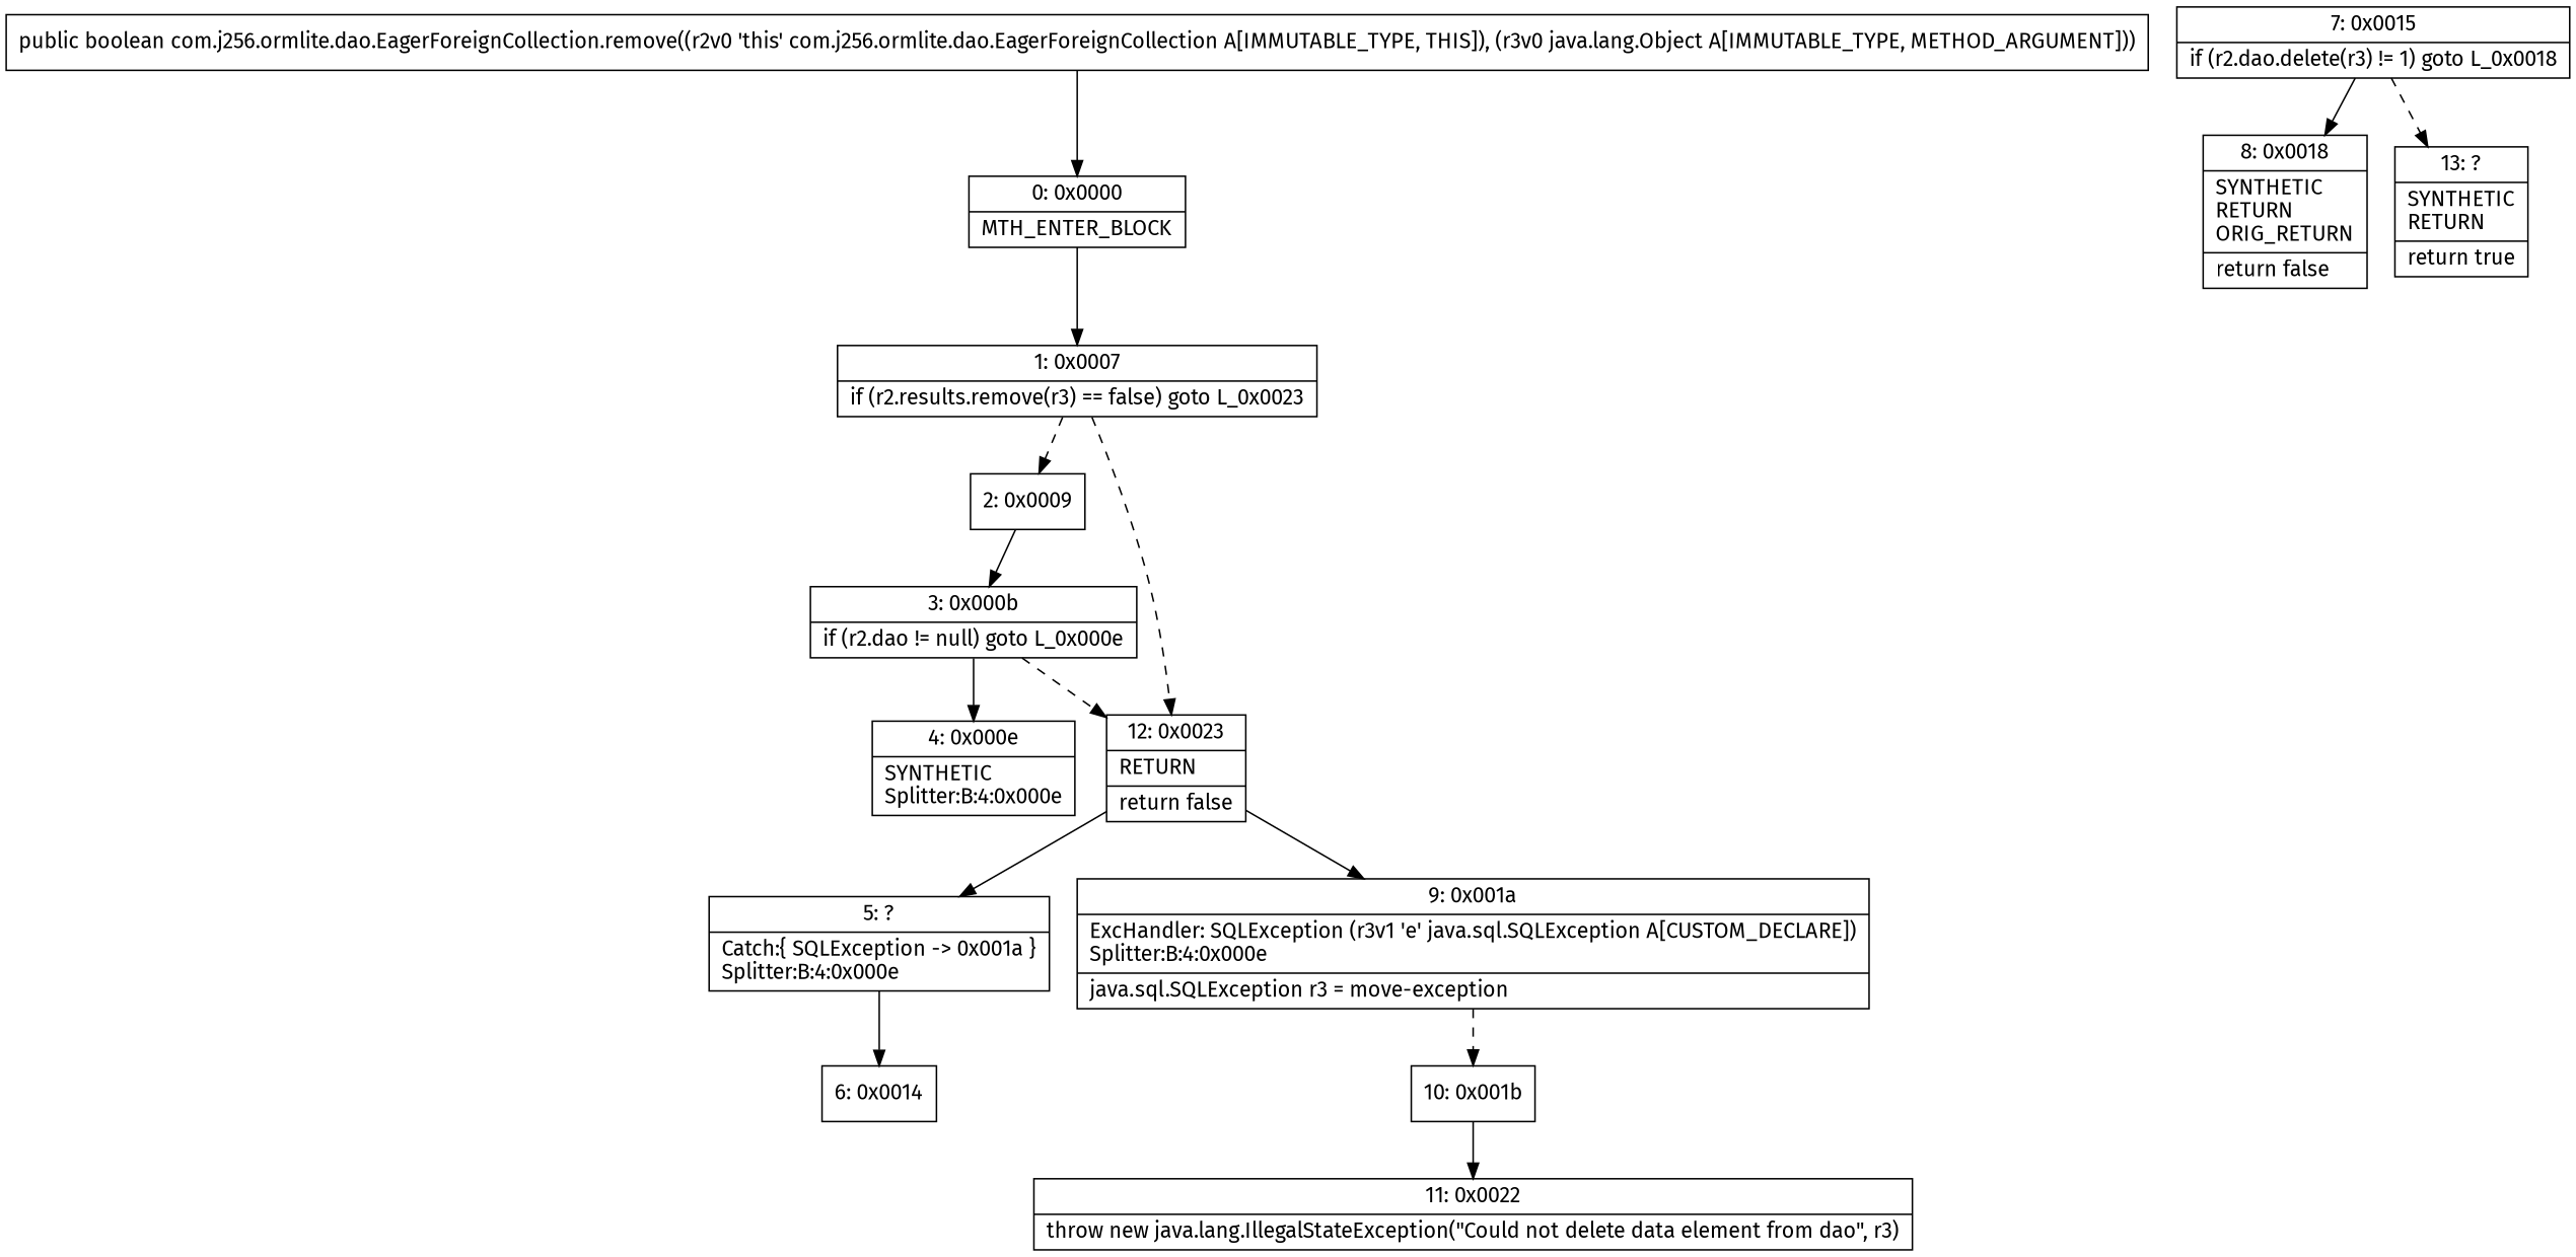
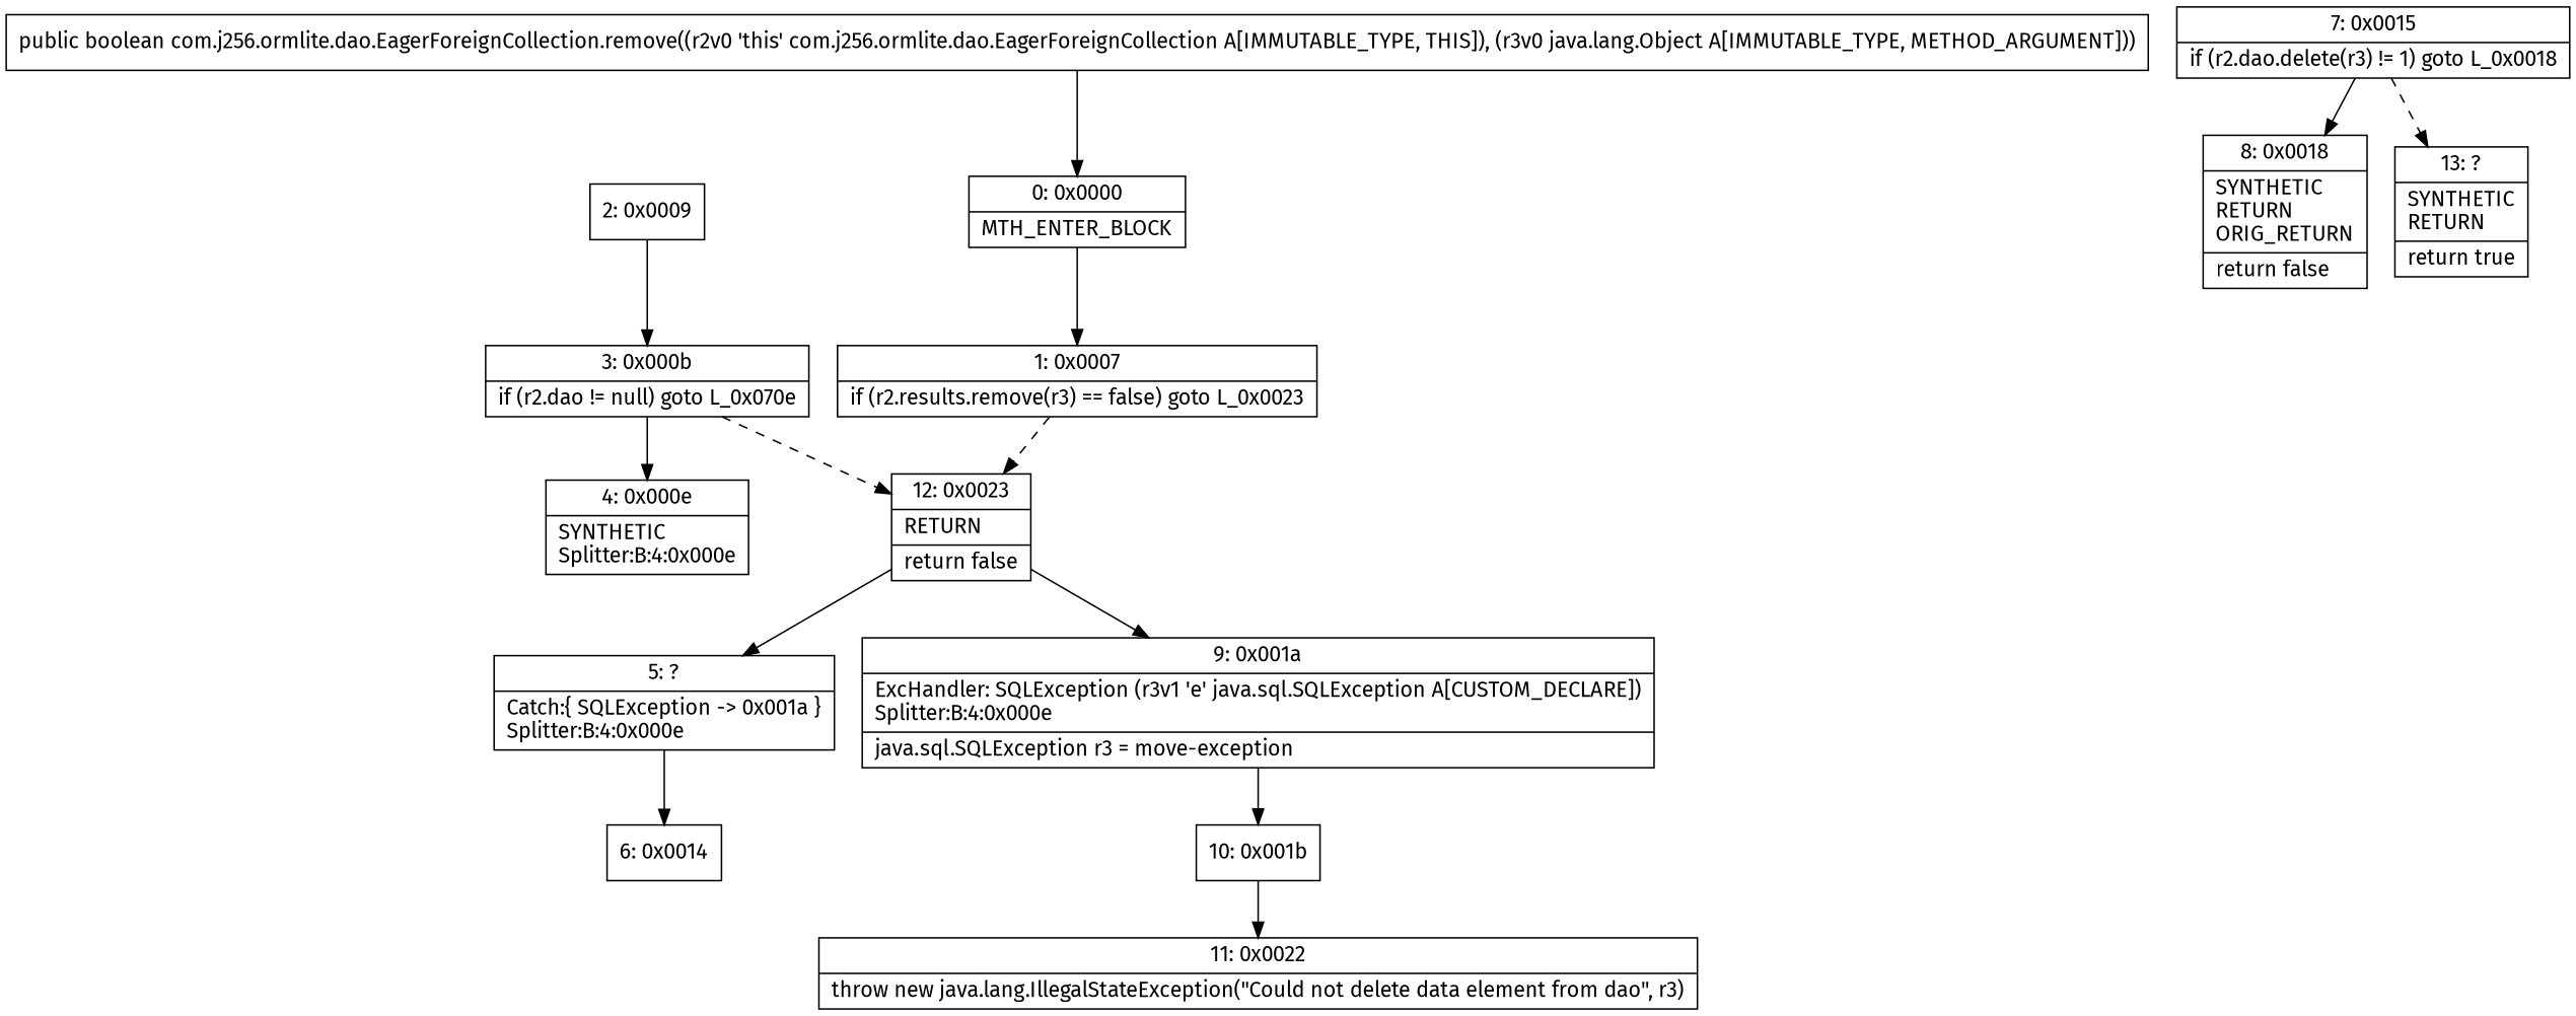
  digraph {
    fontname="Fira Sans"
    node [fontname="Fira Sans" shape=record]
    edge [fontname="Fira Sans"]
    n1 [label="{0\:\ 0x0000|MTH_ENTER_BLOCK\l}"]
    n2 [label="{1\:\ 0x0007|if (r2.results.remove(r3) == false) goto L_0x0023\l}"]
    n3 [label="{2\:\ 0x0009}"]
    n4 [label="{12\:\ 0x0023|RETURN\l|return false\l}"]
-   n5 [label="{3\:\ 0x000b|if (r2.dao != null) goto L_0x000e\l}"]
+   n5 [label="{3\:\ 0x000b|if (r2.dao != null) goto L_0x070e\l}"]
    n6 [label="{5\:\ ?|Catch:\{ SQLException \-\> 0x001a \}\lSplitter:B:4:0x000e\l}"]
    n7 [label="{9\:\ 0x001a|ExcHandler: SQLException (r3v1 'e' java.sql.SQLException A[CUSTOM_DECLARE])\lSplitter:B:4:0x000e\l|java.sql.SQLException r3 = move\-exception\l}"]
    n8 [label="{4\:\ 0x000e|SYNTHETIC\lSplitter:B:4:0x000e\l}"]
    n9 [label="{6\:\ 0x0014}"]
    n10 [label="{10\:\ 0x001b}"]
    n11 [label="{7\:\ 0x0015|if (r2.dao.delete(r3) != 1) goto L_0x0018\l}"]
    n12 [label="{8\:\ 0x0018|SYNTHETIC\lRETURN\lORIG_RETURN\l|return false\l}"]
    n13 [label="{13\:\ ?|SYNTHETIC\lRETURN\l|return true\l}"]
    n14 [label="{11\:\ 0x0022|throw new java.lang.IllegalStateException(\"Could not delete data element from dao\", r3)\l}"]
    n15 [label="{public boolean com.j256.ormlite.dao.EagerForeignCollection.remove((r2v0 'this' com.j256.ormlite.dao.EagerForeignCollection A[IMMUTABLE_TYPE, THIS]), (r3v0 java.lang.Object A[IMMUTABLE_TYPE, METHOD_ARGUMENT])) }"]
    n1 -> n2
-   n2 -> n3 [style=dashed]
    n2 -> n4 [style=dashed]
    n3 -> n5
    n4 -> n6
    n4 -> n7
    n5 -> n4 [style=dashed]
    n5 -> n8
    n6 -> n9
-   n7 -> n10 [style=dashed]
+   n7 -> n10
    n10 -> n14
    n11 -> n12
    n11 -> n13 [style=dashed]
    n15 -> n1
  }
